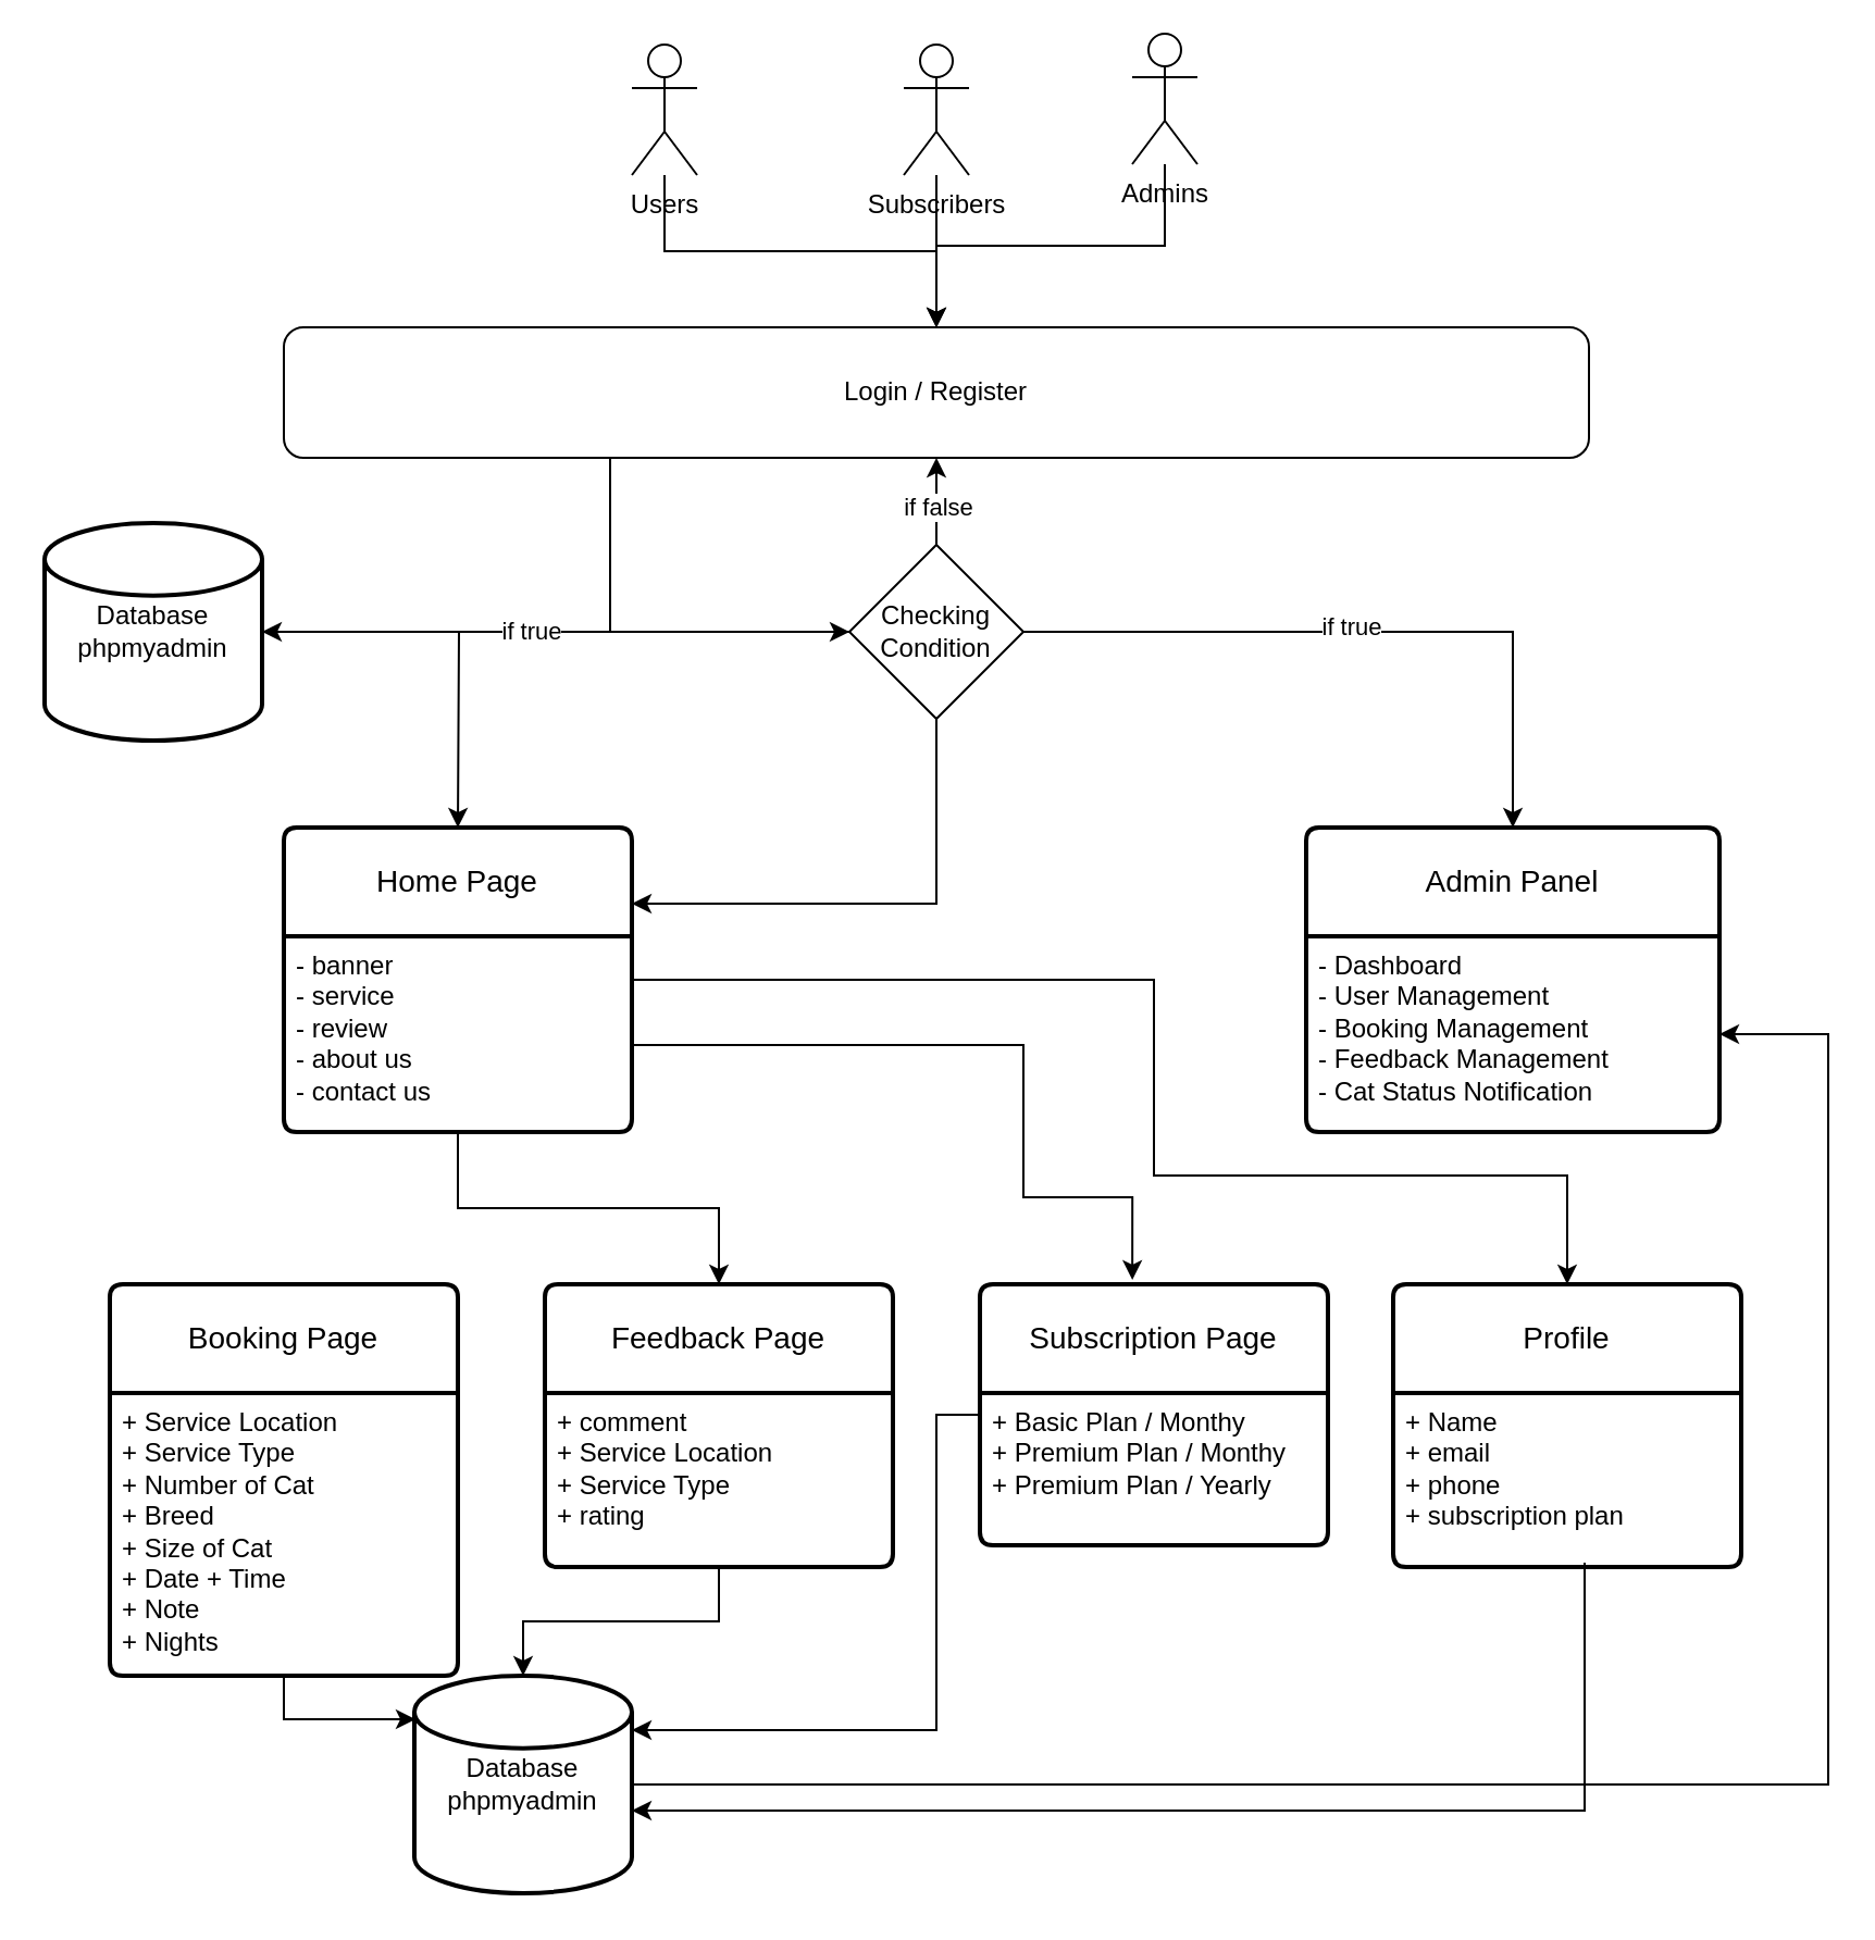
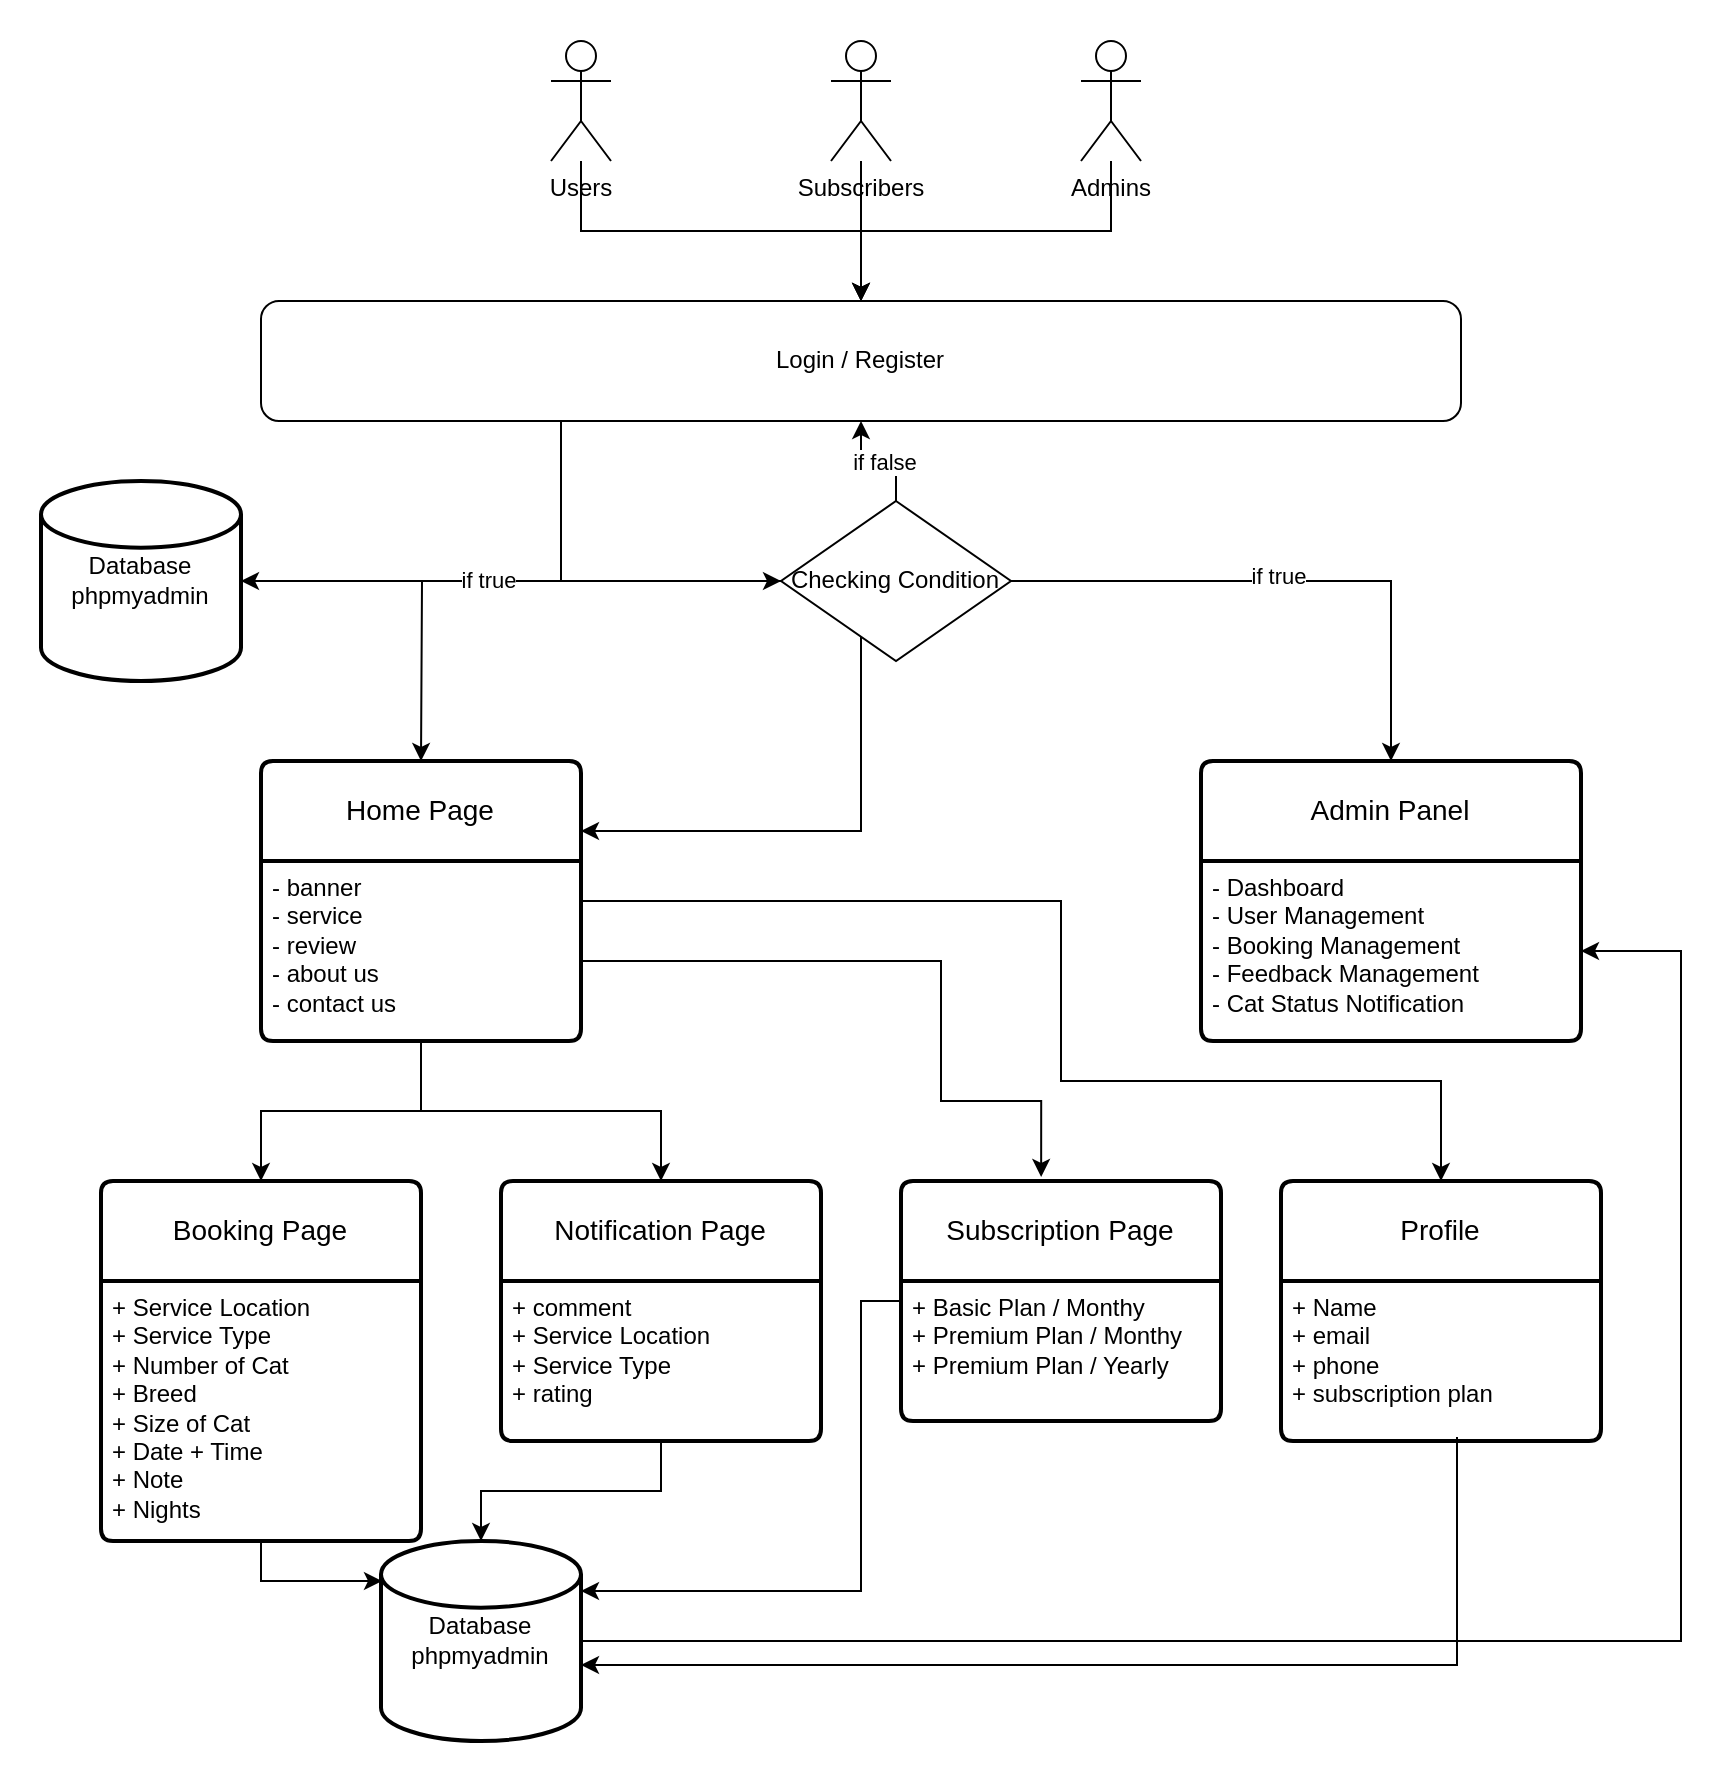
  <mxCell id="0" />
  <mxCell id="1" parent="0" />
  <mxCell id="2" style="edgeStyle=orthogonalEdgeStyle;rounded=0;orthogonalLoop=1;jettySize=auto;html=1;jumpStyle=none;" parent="1" source="3" target="9" edge="1"><mxGeometry relative="1" as="geometry" /></mxCell>
- <mxCell id="3" value="Users" style="shape=umlActor;verticalLabelPosition=bottom;verticalAlign=top;html=1;outlineConnect=0;" parent="1" vertex="1"><mxGeometry x="290" y="20" width="30" height="60" as="geometry" /></mxCell>
+ <mxCell id="3" value="Users" style="shape=umlActor;verticalLabelPosition=bottom;verticalAlign=top;html=1;outlineConnect=0;" parent="1" vertex="1"><mxGeometry x="275" y="20" width="30" height="60" as="geometry" /></mxCell>
  <mxCell id="4" style="edgeStyle=orthogonalEdgeStyle;rounded=0;orthogonalLoop=1;jettySize=auto;html=1;" parent="1" source="5" target="9" edge="1"><mxGeometry relative="1" as="geometry" /></mxCell>
- <mxCell id="5" value="Admins" style="shape=umlActor;verticalLabelPosition=bottom;verticalAlign=top;html=1;outlineConnect=0;" parent="1" vertex="1"><mxGeometry x="520" y="15" width="30" height="60" as="geometry" /></mxCell>
+ <mxCell id="5" value="Admins" style="shape=umlActor;verticalLabelPosition=bottom;verticalAlign=top;html=1;outlineConnect=0;" parent="1" vertex="1"><mxGeometry x="540" y="20" width="30" height="60" as="geometry" /></mxCell>
  <mxCell id="6" style="edgeStyle=orthogonalEdgeStyle;rounded=0;orthogonalLoop=1;jettySize=auto;html=1;" parent="1" source="7" target="9" edge="1"><mxGeometry relative="1" as="geometry" /></mxCell>
  <mxCell id="7" value="Subscribers" style="shape=umlActor;verticalLabelPosition=bottom;verticalAlign=top;html=1;outlineConnect=0;" parent="1" vertex="1"><mxGeometry x="415" y="20" width="30" height="60" as="geometry" /></mxCell>
  <mxCell id="8" style="edgeStyle=orthogonalEdgeStyle;rounded=0;orthogonalLoop=1;jettySize=auto;html=1;entryX=0;entryY=0.5;entryDx=0;entryDy=0;exitX=0.25;exitY=1;exitDx=0;exitDy=0;" parent="1" source="9" target="18" edge="1"><mxGeometry relative="1" as="geometry" /></mxCell>
  <mxCell id="9" value="Login / Register" style="whiteSpace=wrap;html=1;rounded=1;" parent="1" vertex="1"><mxGeometry x="130" y="150" width="600" height="60" as="geometry" /></mxCell>
  <mxCell id="10" style="edgeStyle=orthogonalEdgeStyle;rounded=0;orthogonalLoop=1;jettySize=auto;html=1;" parent="1" source="18" target="9" edge="1"><mxGeometry relative="1" as="geometry" /></mxCell>
  <mxCell id="11" value="if false" style="edgeLabel;html=1;align=center;verticalAlign=middle;resizable=0;points=[];" parent="10" vertex="1" connectable="0"><mxGeometry x="-0.1" relative="1" as="geometry"><mxPoint as="offset" /></mxGeometry></mxCell>
  <mxCell id="12" style="edgeStyle=orthogonalEdgeStyle;rounded=0;orthogonalLoop=1;jettySize=auto;html=1;entryX=1;entryY=0.5;entryDx=0;entryDy=0;entryPerimeter=0;" parent="1" source="18" target="19" edge="1"><mxGeometry relative="1" as="geometry"><mxPoint x="430" y="370" as="targetPoint" /></mxGeometry></mxCell>
  <mxCell id="13" style="edgeStyle=orthogonalEdgeStyle;rounded=0;orthogonalLoop=1;jettySize=auto;html=1;" parent="1" source="18" edge="1"><mxGeometry relative="1" as="geometry"><mxPoint x="210" y="380" as="targetPoint" /></mxGeometry></mxCell>
  <mxCell id="14" value="if true" style="edgeLabel;html=1;align=center;verticalAlign=middle;resizable=0;points=[];" parent="13" vertex="1" connectable="0"><mxGeometry x="0.091" y="-1" relative="1" as="geometry"><mxPoint as="offset" /></mxGeometry></mxCell>
  <mxCell id="15" style="edgeStyle=orthogonalEdgeStyle;rounded=0;orthogonalLoop=1;jettySize=auto;html=1;" parent="1" source="18" target="30" edge="1"><mxGeometry relative="1" as="geometry" /></mxCell>
  <mxCell id="16" value="if true" style="edgeLabel;html=1;align=center;verticalAlign=middle;resizable=0;points=[];" parent="15" vertex="1" connectable="0"><mxGeometry x="-0.05" y="3" relative="1" as="geometry"><mxPoint as="offset" /></mxGeometry></mxCell>
  <mxCell id="17" style="edgeStyle=orthogonalEdgeStyle;rounded=0;orthogonalLoop=1;jettySize=auto;html=1;entryX=1;entryY=0.25;entryDx=0;entryDy=0;" edge="1" parent="1" source="18" target="22"><mxGeometry relative="1" as="geometry"><mxPoint x="430" y="410" as="targetPoint" /><Array as="points"><mxPoint x="430" y="415" /></Array></mxGeometry></mxCell>
- <mxCell id="18" value="Checking Condition" style="rhombus;whiteSpace=wrap;html=1;" parent="1" vertex="1"><mxGeometry x="390" y="250" width="80" height="80" as="geometry" /></mxCell>
+ <mxCell id="18" value="Checking Condition" style="rhombus;whiteSpace=wrap;html=1;" parent="1" vertex="1"><mxGeometry x="390" y="250" width="115" height="80" as="geometry" /></mxCell>
  <mxCell id="19" value="Database&lt;br&gt;phpmyadmin" style="strokeWidth=2;html=1;shape=mxgraph.flowchart.database;whiteSpace=wrap;" parent="1" vertex="1"><mxGeometry x="20" y="240" width="100" height="100" as="geometry" /></mxCell>
+ <mxCell id="20" style="edgeStyle=orthogonalEdgeStyle;rounded=0;orthogonalLoop=1;jettySize=auto;html=1;entryX=0.5;entryY=0;entryDx=0;entryDy=0;" parent="1" source="22" target="26" edge="1"><mxGeometry relative="1" as="geometry" /></mxCell>
  <mxCell id="21" style="edgeStyle=orthogonalEdgeStyle;rounded=0;orthogonalLoop=1;jettySize=auto;html=1;" parent="1" source="22" target="34" edge="1"><mxGeometry relative="1" as="geometry"><Array as="points"><mxPoint x="530" y="450" /><mxPoint x="530" y="540" /><mxPoint x="720" y="540" /></Array></mxGeometry></mxCell>
  <mxCell id="22" value="Home Page" style="swimlane;childLayout=stackLayout;horizontal=1;startSize=50;horizontalStack=0;rounded=1;fontSize=14;fontStyle=0;strokeWidth=2;resizeParent=0;resizeLast=1;shadow=0;dashed=0;align=center;arcSize=4;whiteSpace=wrap;html=1;" parent="1" vertex="1"><mxGeometry x="130" y="380" width="160" height="140" as="geometry" /></mxCell>
  <mxCell id="23" value="- banner&lt;br&gt;- service&lt;br&gt;- review&lt;br&gt;- about us&lt;br&gt;- contact us" style="align=left;strokeColor=none;fillColor=none;spacingLeft=4;fontSize=12;verticalAlign=top;resizable=0;rotatable=0;part=1;html=1;" parent="22" vertex="1"><mxGeometry y="50" width="160" height="90" as="geometry" /></mxCell>
  <mxCell id="24" value="Subscription Page" style="swimlane;childLayout=stackLayout;horizontal=1;startSize=50;horizontalStack=0;rounded=1;fontSize=14;fontStyle=0;strokeWidth=2;resizeParent=0;resizeLast=1;shadow=0;dashed=0;align=center;arcSize=4;whiteSpace=wrap;html=1;" parent="1" vertex="1"><mxGeometry x="450" y="590" width="160" height="120" as="geometry" /></mxCell>
  <mxCell id="25" value="+ Basic Plan / Monthy&lt;br&gt;+ Premium Plan / Monthy&lt;br&gt;+ Premium Plan / Yearly" style="align=left;strokeColor=none;fillColor=none;spacingLeft=4;fontSize=12;verticalAlign=top;resizable=0;rotatable=0;part=1;html=1;" parent="24" vertex="1"><mxGeometry y="50" width="160" height="70" as="geometry" /></mxCell>
  <mxCell id="26" value="Booking Page" style="swimlane;childLayout=stackLayout;horizontal=1;startSize=50;horizontalStack=0;rounded=1;fontSize=14;fontStyle=0;strokeWidth=2;resizeParent=0;resizeLast=1;shadow=0;dashed=0;align=center;arcSize=4;whiteSpace=wrap;html=1;" parent="1" vertex="1"><mxGeometry x="50" y="590" width="160" height="180" as="geometry" /></mxCell>
  <mxCell id="27" value="+ Service Location&lt;br&gt;+ Service Type&lt;br&gt;+ Number of Cat&lt;br&gt;+ Breed&lt;br&gt;+ Size of Cat&lt;br&gt;+ Date + Time&lt;br&gt;+ Note&lt;br&gt;+ Nights&lt;br&gt;" style="align=left;strokeColor=none;fillColor=none;spacingLeft=4;fontSize=12;verticalAlign=top;resizable=0;rotatable=0;part=1;html=1;" parent="26" vertex="1"><mxGeometry y="50" width="160" height="130" as="geometry" /></mxCell>
- <mxCell id="28" value="Feedback Page" style="swimlane;childLayout=stackLayout;horizontal=1;startSize=50;horizontalStack=0;rounded=1;fontSize=14;fontStyle=0;strokeWidth=2;resizeParent=0;resizeLast=1;shadow=0;dashed=0;align=center;arcSize=4;whiteSpace=wrap;html=1;" parent="1" vertex="1"><mxGeometry x="250" y="590" width="160" height="130" as="geometry" /></mxCell>
+ <mxCell id="28" value="Notification Page" style="swimlane;childLayout=stackLayout;horizontal=1;startSize=50;horizontalStack=0;rounded=1;fontSize=14;fontStyle=0;strokeWidth=2;resizeParent=0;resizeLast=1;shadow=0;dashed=0;align=center;arcSize=4;whiteSpace=wrap;html=1;" parent="1" vertex="1"><mxGeometry x="250" y="590" width="160" height="130" as="geometry" /></mxCell>
  <mxCell id="29" value="+ comment&lt;br&gt;+ Service Location&lt;br&gt;+ Service Type&lt;br&gt;+ rating" style="align=left;strokeColor=none;fillColor=none;spacingLeft=4;fontSize=12;verticalAlign=top;resizable=0;rotatable=0;part=1;html=1;" parent="28" vertex="1"><mxGeometry y="50" width="160" height="80" as="geometry" /></mxCell>
  <mxCell id="30" value="Admin Panel" style="swimlane;childLayout=stackLayout;horizontal=1;startSize=50;horizontalStack=0;rounded=1;fontSize=14;fontStyle=0;strokeWidth=2;resizeParent=0;resizeLast=1;shadow=0;dashed=0;align=center;arcSize=4;whiteSpace=wrap;html=1;" parent="1" vertex="1"><mxGeometry x="600" y="380" width="190" height="140" as="geometry" /></mxCell>
  <mxCell id="31" value="- Dashboard&lt;br&gt;- User Management&lt;br&gt;- Booking Management&lt;br&gt;- Feedback Management&lt;br&gt;- Cat Status Notification" style="align=left;strokeColor=none;fillColor=none;spacingLeft=4;fontSize=12;verticalAlign=top;resizable=0;rotatable=0;part=1;html=1;" parent="30" vertex="1"><mxGeometry y="50" width="190" height="90" as="geometry" /></mxCell>
  <mxCell id="32" style="edgeStyle=orthogonalEdgeStyle;rounded=0;orthogonalLoop=1;jettySize=auto;html=1;entryX=0.5;entryY=0;entryDx=0;entryDy=0;" parent="1" source="23" target="28" edge="1"><mxGeometry relative="1" as="geometry" /></mxCell>
  <mxCell id="33" style="edgeStyle=orthogonalEdgeStyle;rounded=0;orthogonalLoop=1;jettySize=auto;html=1;entryX=0.438;entryY=-0.017;entryDx=0;entryDy=0;entryPerimeter=0;" parent="1" source="23" target="24" edge="1"><mxGeometry relative="1" as="geometry"><Array as="points"><mxPoint x="470" y="480" /><mxPoint x="470" y="550" /></Array></mxGeometry></mxCell>
  <mxCell id="34" value="Profile" style="swimlane;childLayout=stackLayout;horizontal=1;startSize=50;horizontalStack=0;rounded=1;fontSize=14;fontStyle=0;strokeWidth=2;resizeParent=0;resizeLast=1;shadow=0;dashed=0;align=center;arcSize=4;whiteSpace=wrap;html=1;" parent="1" vertex="1"><mxGeometry x="640" y="590" width="160" height="130" as="geometry" /></mxCell>
  <mxCell id="35" value="+ Name&lt;br&gt;+ email&lt;br&gt;+ phone&lt;br&gt;+ subscription plan" style="align=left;strokeColor=none;fillColor=none;spacingLeft=4;fontSize=12;verticalAlign=top;resizable=0;rotatable=0;part=1;html=1;" parent="34" vertex="1"><mxGeometry y="50" width="160" height="80" as="geometry" /></mxCell>
  <mxCell id="36" style="edgeStyle=orthogonalEdgeStyle;rounded=0;orthogonalLoop=1;jettySize=auto;html=1;" parent="1" source="37" target="31" edge="1"><mxGeometry relative="1" as="geometry"><Array as="points"><mxPoint x="840" y="820" /><mxPoint x="840" y="475" /></Array></mxGeometry></mxCell>
  <mxCell id="37" value="Database&lt;br&gt;phpmyadmin" style="strokeWidth=2;html=1;shape=mxgraph.flowchart.database;whiteSpace=wrap;" parent="1" vertex="1"><mxGeometry x="190" y="770" width="100" height="100" as="geometry" /></mxCell>
  <mxCell id="38" style="edgeStyle=orthogonalEdgeStyle;rounded=0;orthogonalLoop=1;jettySize=auto;html=1;" parent="1" source="27" edge="1"><mxGeometry relative="1" as="geometry"><mxPoint x="190" y="790" as="targetPoint" /></mxGeometry></mxCell>
  <mxCell id="39" style="edgeStyle=orthogonalEdgeStyle;rounded=0;orthogonalLoop=1;jettySize=auto;html=1;" parent="1" source="29" target="37" edge="1"><mxGeometry relative="1" as="geometry" /></mxCell>
  <mxCell id="40" style="edgeStyle=elbowEdgeStyle;rounded=0;orthogonalLoop=1;jettySize=auto;html=1;" parent="1" edge="1"><mxGeometry relative="1" as="geometry"><mxPoint x="450" y="650" as="sourcePoint" /><mxPoint x="290" y="795" as="targetPoint" /><Array as="points"><mxPoint x="430" y="725" /></Array></mxGeometry></mxCell>
  <mxCell id="41" style="edgeStyle=elbowEdgeStyle;rounded=0;orthogonalLoop=1;jettySize=auto;html=1;entryX=1;entryY=0.62;entryDx=0;entryDy=0;entryPerimeter=0;exitX=0.55;exitY=0.975;exitDx=0;exitDy=0;exitPerimeter=0;" parent="1" source="35" target="37" edge="1"><mxGeometry relative="1" as="geometry"><mxPoint x="600" y="830" as="targetPoint" /><Array as="points"><mxPoint x="728" y="790" /><mxPoint x="620" y="760" /></Array></mxGeometry></mxCell>
